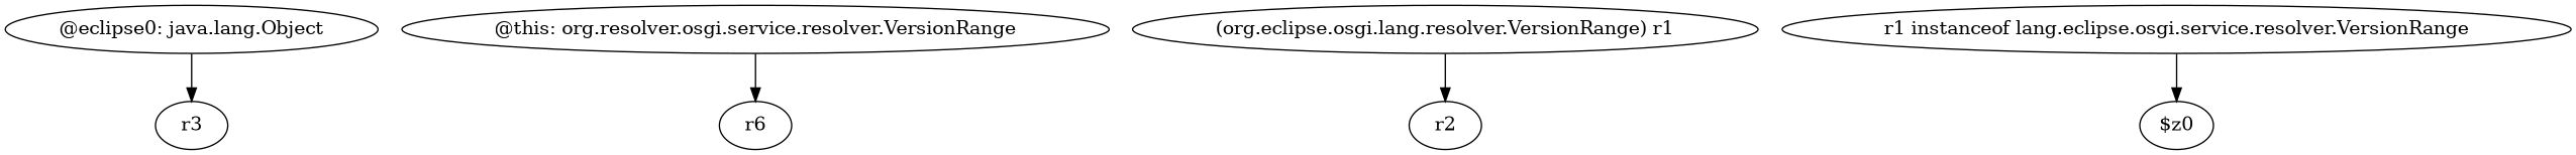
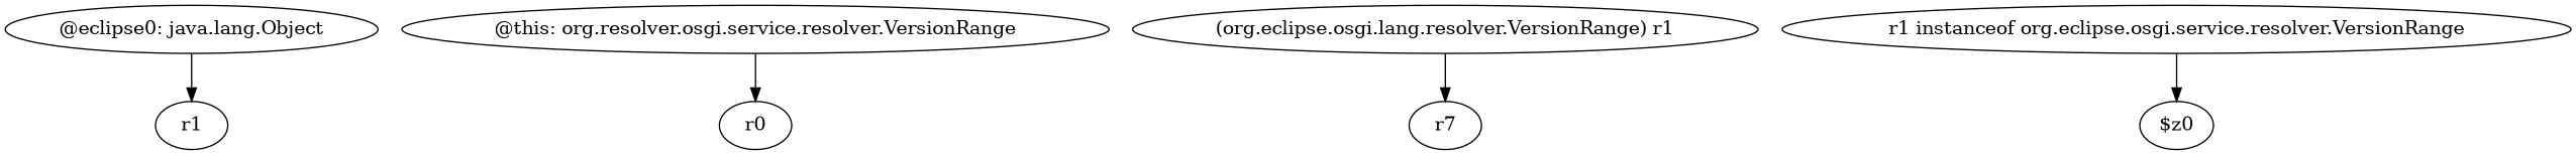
  digraph {
    n1 [label="@eclipse0: java.lang.Object"]
-   n2 [label=r3]
+   n2 [label=r1]
    n3 [label="@this: org.resolver.osgi.service.resolver.VersionRange"]
-   n4 [label=r6]
+   n4 [label=r0]
    n5 [label="(org.eclipse.osgi.lang.resolver.VersionRange) r1"]
-   n6 [label=r2]
-   n7 [label="r1 instanceof lang.eclipse.osgi.service.resolver.VersionRange"]
+   n6 [label=r7]
+   n7 [label="r1 instanceof org.eclipse.osgi.service.resolver.VersionRange"]
    n8 [label="$z0"]
    n1 -> n2
    n3 -> n4
    n5 -> n6
    n7 -> n8
  }
